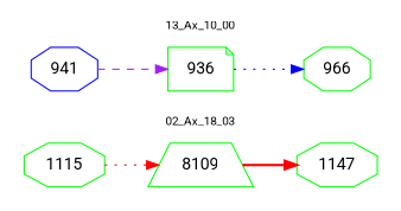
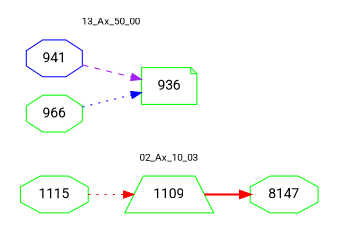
  digraph {
    fontname=Roboto
    rankdir=LR
    node [color=green fontname=Roboto shape=octagon]
    edge [color=red fontname=Roboto style=dotted]
    n1 [label=1115]
-   n2 [label=8109 shape=trapezium]
-   n3 [label=1147]
+   n2 [label=1109 shape=trapezium]
+   n3 [label=8147]
    n4 [color=blue label=941]
    n5 [label=936 shape=note]
    n6 [label=966]
    subgraph cluster_1 {
      color=white
      fontsize=10
-     label="02_Ax_18_03"
+     label="02_Ax_10_03"
      n1
      n2
      n3
    }
    subgraph cluster_2 {
      color=white
      fontsize=10
-     label="13_Ax_10_00"
+     label="13_Ax_50_00"
      n4
      n5
      n6
    }
    n1 -> n2
    n2 -> n3 [style=bold]
    n4 -> n5 [color=purple style=dashed]
-   n5 -> n6 [color=blue]
+   n6 -> n5 [color=blue]
  }
